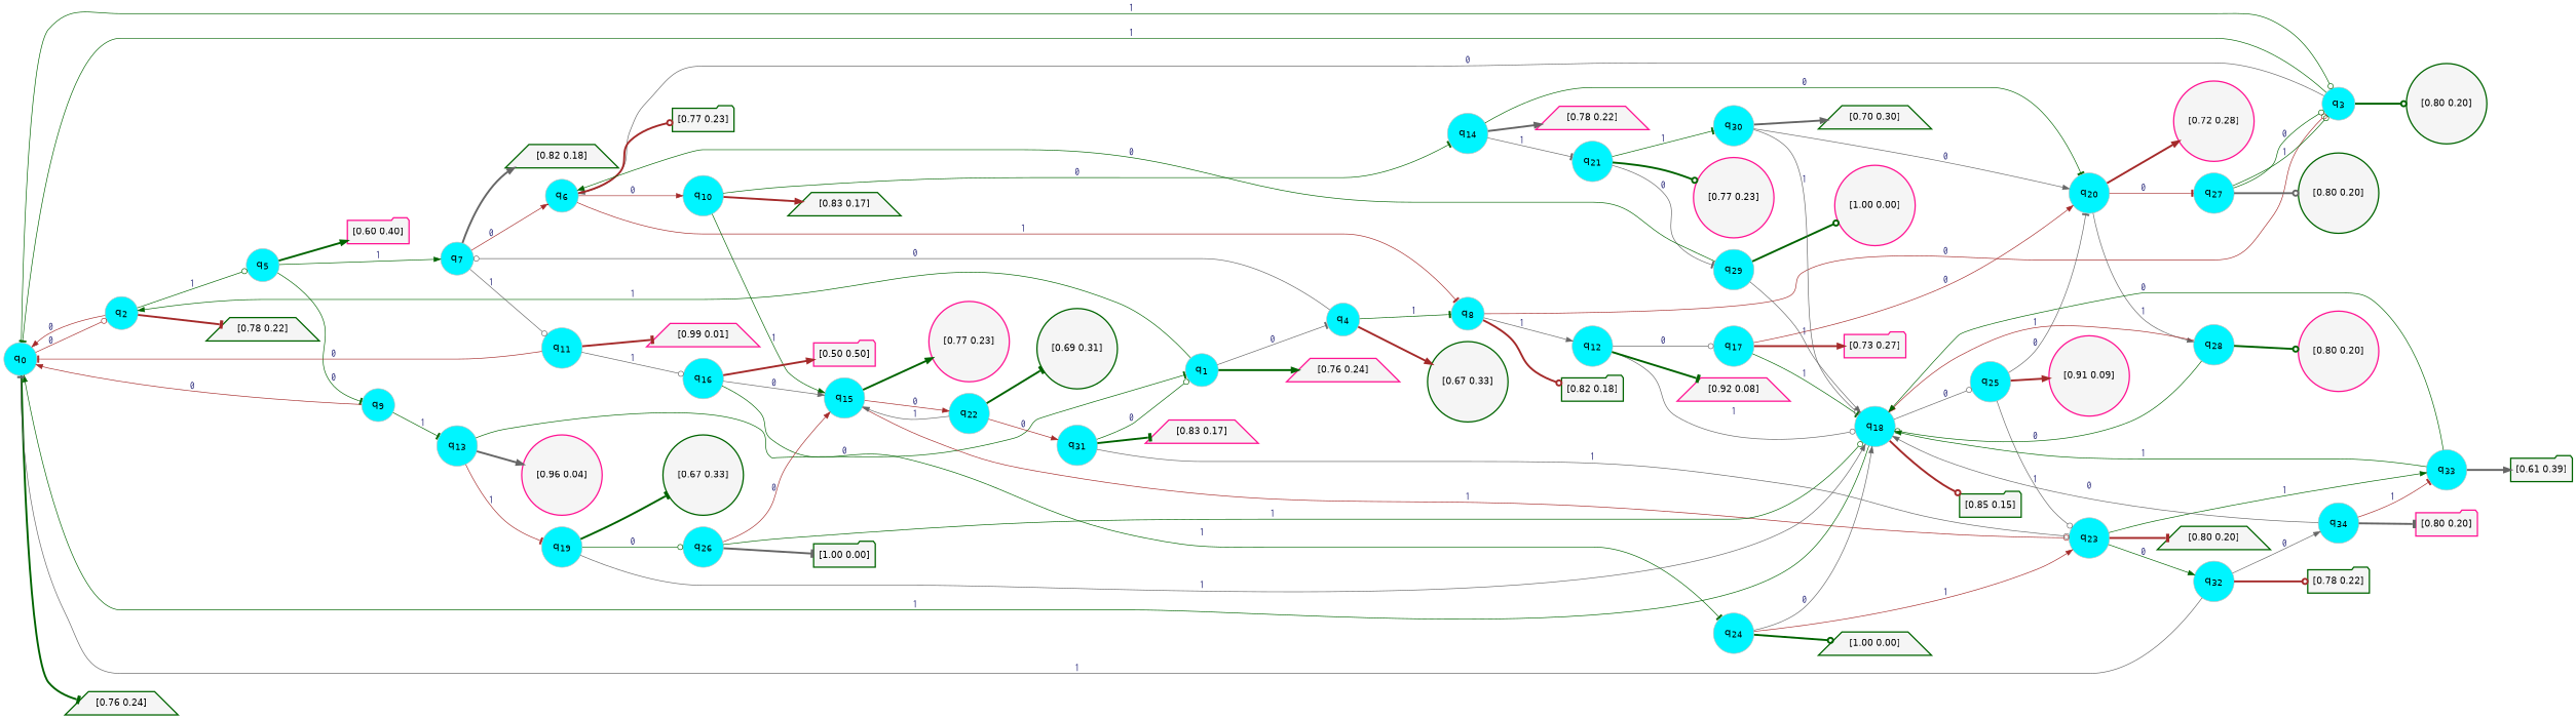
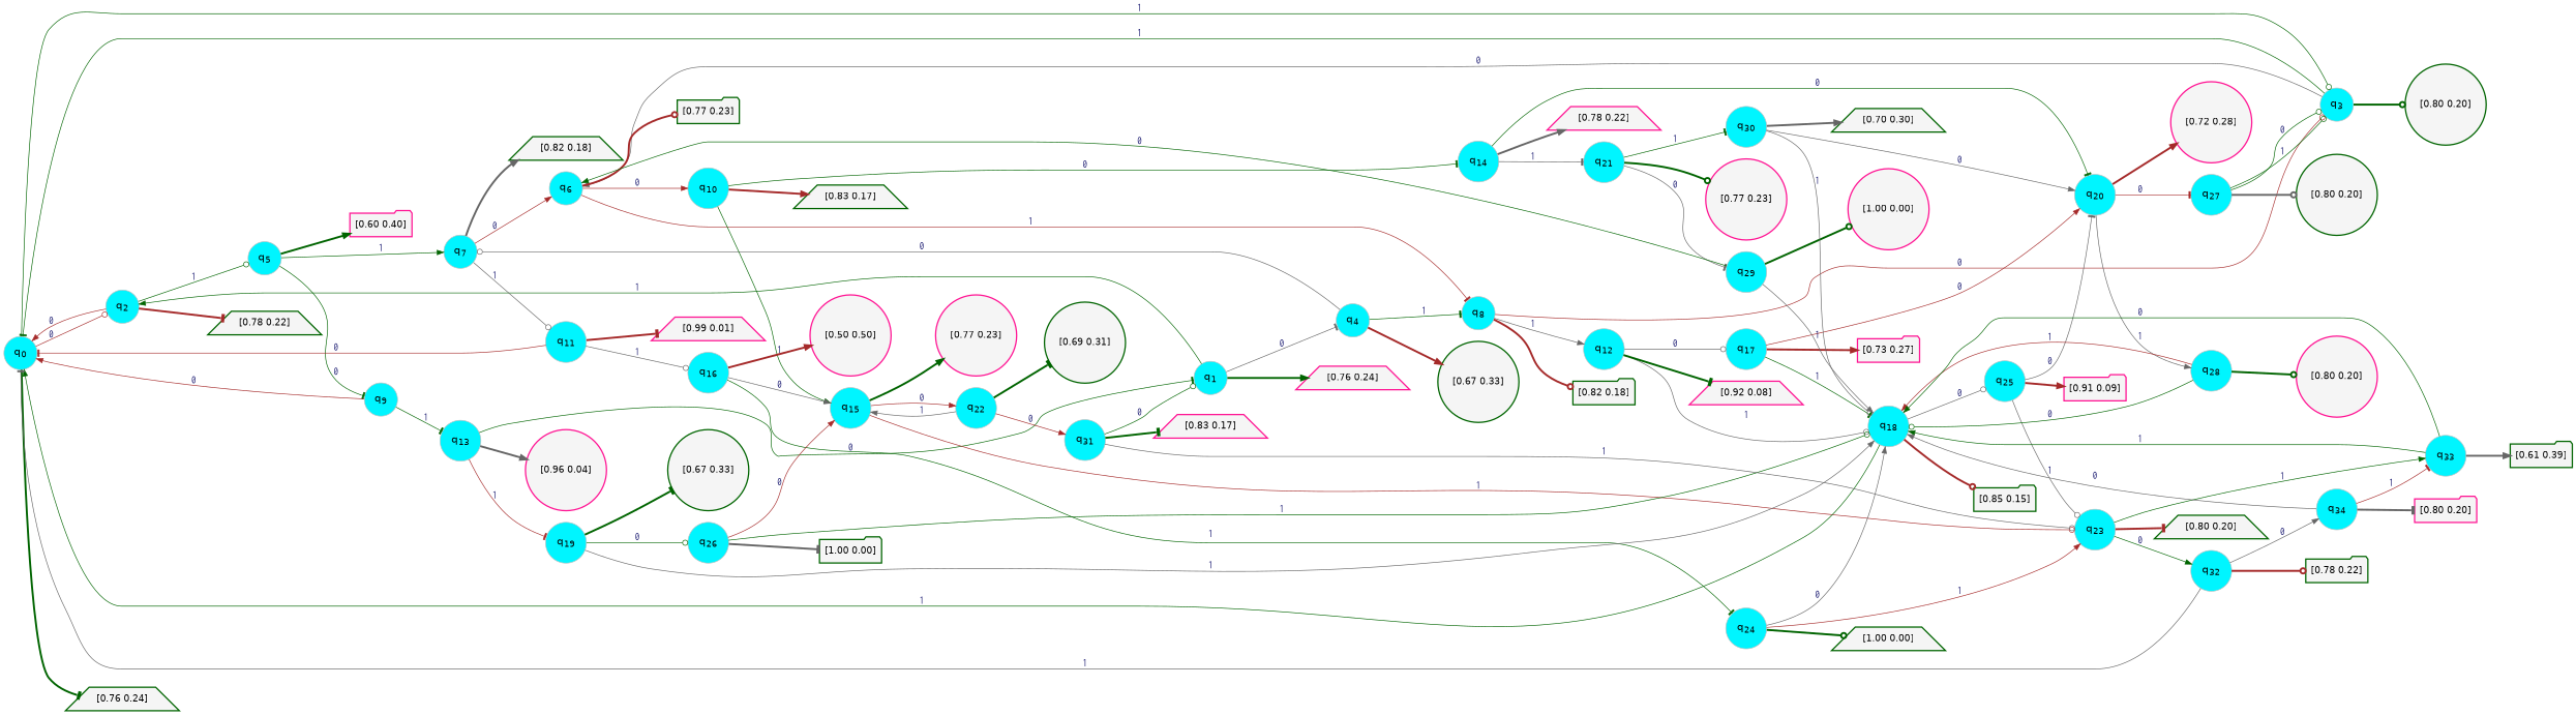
  digraph {
    rankdir=LR
    node [color=gray fillcolor=turquoise1 fontcolor=black fontname=Helvetica fontsize=16 fontweight=bold shape=circle style=filled]
    edge [arrowhead=normal arrowsize=1 color=darkgreen fontcolor=midnightblue fontname=courier fontweight=bold penwidth=1 style=solid weight=20]
    n1 [label=<q<SUB>0</SUB>>]
    n2 [label=<q<SUB>2</SUB>>]
    n3 [label=<q<SUB>3</SUB>>]
    n4 [color=darkgreen fillcolor=whitesmoke fontsize=14 label="[0.76 0.24]" penwidth=2 shape=trapezium]
    n5 [label=<q<SUB>5</SUB>>]
    n6 [color=darkgreen fillcolor=whitesmoke fontsize=14 label="[0.78 0.22]" penwidth=2 shape=trapezium]
    n7 [label=<q<SUB>6</SUB>>]
    n8 [color=darkgreen fillcolor=whitesmoke fontsize=14 label="[0.80 0.20]" penwidth=2]
    n9 [label=<q<SUB>1</SUB>>]
    n10 [label=<q<SUB>4</SUB>>]
    n11 [color=deeppink fillcolor=whitesmoke fontsize=14 label="[0.76 0.24]" penwidth=2 shape=trapezium]
    n12 [label=<q<SUB>7</SUB>>]
    n13 [label=<q<SUB>8</SUB>>]
    n14 [color=darkgreen fillcolor=whitesmoke fontsize=14 label="[0.67 0.33]" penwidth=2]
    n15 [label=<q<SUB>9</SUB>>]
    n16 [color=deeppink fillcolor=whitesmoke fontsize=14 label="[0.60 0.40]" penwidth=2 shape=folder]
    n17 [label=<q<SUB>10</SUB>>]
    n18 [color=darkgreen fillcolor=whitesmoke fontsize=14 label="[0.77 0.23]" penwidth=2 shape=folder]
    n19 [label=<q<SUB>11</SUB>>]
    n20 [color=darkgreen fillcolor=whitesmoke fontsize=14 label="[0.82 0.18]" penwidth=2 shape=trapezium]
    n21 [label=<q<SUB>12</SUB>>]
    n22 [color=darkgreen fillcolor=whitesmoke fontsize=14 label="[0.82 0.18]" penwidth=2 shape=folder]
    n23 [label=<q<SUB>13</SUB>>]
    n24 [label=<q<SUB>14</SUB>>]
    n25 [label=<q<SUB>15</SUB>>]
    n26 [color=darkgreen fillcolor=whitesmoke fontsize=14 label="[0.83 0.17]" penwidth=2 shape=trapezium]
    n27 [label=<q<SUB>16</SUB>>]
    n28 [color=deeppink fillcolor=whitesmoke fontsize=14 label="[0.99 0.01]" penwidth=2 shape=trapezium]
    n29 [label=<q<SUB>17</SUB>>]
    n30 [label=<q<SUB>18</SUB>>]
    n31 [color=deeppink fillcolor=whitesmoke fontsize=14 label="[0.92 0.08]" penwidth=2 shape=trapezium]
    n32 [label=<q<SUB>19</SUB>>]
    n33 [color=deeppink fillcolor=whitesmoke fontsize=14 label="[0.96 0.04]" penwidth=2]
    n34 [label=<q<SUB>20</SUB>>]
    n35 [label=<q<SUB>21</SUB>>]
    n36 [color=deeppink fillcolor=whitesmoke fontsize=14 label="[0.78 0.22]" penwidth=2 shape=trapezium]
    n37 [label=<q<SUB>22</SUB>>]
    n38 [label=<q<SUB>23</SUB>>]
    n39 [color=deeppink fillcolor=whitesmoke fontsize=14 label="[0.77 0.23]" penwidth=2]
    n40 [label=<q<SUB>24</SUB>>]
-   n41 [color=deeppink fillcolor=whitesmoke fontsize=14 label="[0.50 0.50]" penwidth=2 shape=folder]
+   n41 [color=deeppink fillcolor=whitesmoke fontsize=14 label="[0.50 0.50]" penwidth=2]
    n42 [color=deeppink fillcolor=whitesmoke fontsize=14 label="[0.73 0.27]" penwidth=2 shape=folder]
    n43 [label=<q<SUB>25</SUB>>]
    n44 [color=darkgreen fillcolor=whitesmoke fontsize=14 label="[0.85 0.15]" penwidth=2 shape=folder]
    n45 [label=<q<SUB>26</SUB>>]
    n46 [color=darkgreen fillcolor=whitesmoke fontsize=14 label="[0.67 0.33]" penwidth=2]
    n47 [label=<q<SUB>27</SUB>>]
    n48 [label=<q<SUB>28</SUB>>]
    n49 [color=deeppink fillcolor=whitesmoke fontsize=14 label="[0.72 0.28]" penwidth=2]
    n50 [label=<q<SUB>29</SUB>>]
    n51 [label=<q<SUB>30</SUB>>]
    n52 [color=deeppink fillcolor=whitesmoke fontsize=14 label="[0.77 0.23]" penwidth=2]
    n53 [label=<q<SUB>31</SUB>>]
    n54 [color=darkgreen fillcolor=whitesmoke fontsize=14 label="[0.69 0.31]" penwidth=2]
    n55 [label=<q<SUB>32</SUB>>]
    n56 [label=<q<SUB>33</SUB>>]
    n57 [color=darkgreen fillcolor=whitesmoke fontsize=14 label="[0.80 0.20]" penwidth=2 shape=trapezium]
    n58 [color=darkgreen fillcolor=whitesmoke fontsize=14 label="[1.00 0.00]" penwidth=2 shape=trapezium]
-   n59 [color=deeppink fillcolor=whitesmoke fontsize=14 label="[0.91 0.09]" penwidth=2]
+   n59 [color=deeppink fillcolor=whitesmoke fontsize=14 label="[0.91 0.09]" penwidth=2 shape=folder]
    n60 [color=darkgreen fillcolor=whitesmoke fontsize=14 label="[1.00 0.00]" penwidth=2 shape=folder]
    n61 [color=darkgreen fillcolor=whitesmoke fontsize=14 label="[0.80 0.20]" penwidth=2]
    n62 [color=deeppink fillcolor=whitesmoke fontsize=14 label="[0.80 0.20]" penwidth=2]
    n63 [color=deeppink fillcolor=whitesmoke fontsize=14 label="[1.00 0.00]" penwidth=2]
    n64 [color=darkgreen fillcolor=whitesmoke fontsize=14 label="[0.70 0.30]" penwidth=2 shape=trapezium]
    n65 [color=deeppink fillcolor=whitesmoke fontsize=14 label="[0.83 0.17]" penwidth=2 shape=trapezium]
    n66 [label=<q<SUB>34</SUB>>]
    n67 [color=darkgreen fillcolor=whitesmoke fontsize=14 label="[0.78 0.22]" penwidth=2 shape=folder]
    n68 [color=darkgreen fillcolor=whitesmoke fontsize=14 label="[0.61 0.39]" penwidth=2 shape=folder]
    n69 [color=deeppink fillcolor=whitesmoke fontsize=14 label="[0.80 0.20]" penwidth=2 shape=folder]
    n1 -> n2 [arrowhead=odot color=brown label=0]
    n1 -> n3 [arrowhead=odot label=1]
    n1 -> n4 [arrowhead=tee penwidth=3]
    n2 -> n1 [color=brown label=0]
    n2 -> n5 [arrowhead=odot label=1]
    n2 -> n6 [arrowhead=tee color=brown penwidth=3]
    n3 -> n1 [arrowhead=tee label=1]
    n3 -> n7 [color=gray40 label=0]
    n3 -> n8 [arrowhead=odot penwidth=3]
    n5 -> n12 [label=1]
    n5 -> n15 [arrowhead=tee label=0]
    n5 -> n16 [penwidth=3]
    n7 -> n13 [arrowhead=tee color=brown label=1]
    n7 -> n17 [color=brown label=0]
    n7 -> n18 [arrowhead=odot color=brown penwidth=3]
    n9 -> n2 [label=1]
    n9 -> n10 [arrowhead=tee color=gray40 label=0]
    n9 -> n11 [penwidth=3]
    n10 -> n12 [arrowhead=odot color=gray40 label=0]
    n10 -> n13 [arrowhead=tee label=1]
    n10 -> n14 [color=brown penwidth=3]
    n12 -> n7 [color=brown label=0]
    n12 -> n19 [arrowhead=odot color=gray40 label=1]
    n12 -> n20 [color=gray40 penwidth=3]
    n13 -> n3 [arrowhead=odot color=brown label=0]
    n13 -> n21 [color=gray40 label=1]
    n13 -> n22 [arrowhead=odot color=brown penwidth=3]
    n15 -> n1 [color=brown label=0]
    n15 -> n23 [arrowhead=tee label=1]
    n17 -> n24 [arrowhead=tee label=0]
    n17 -> n25 [label=1]
    n17 -> n26 [color=brown penwidth=3]
    n19 -> n1 [arrowhead=tee color=brown label=0]
    n19 -> n27 [arrowhead=odot color=gray40 label=1]
    n19 -> n28 [arrowhead=tee color=brown penwidth=3]
    n21 -> n29 [arrowhead=odot color=gray40 label=0]
    n21 -> n30 [arrowhead=odot color=gray40 label=1]
    n21 -> n31 [arrowhead=tee penwidth=3]
    n23 -> n9 [arrowhead=tee label=0]
    n23 -> n32 [arrowhead=tee color=brown label=1]
    n23 -> n33 [color=gray40 penwidth=3]
    n24 -> n34 [arrowhead=tee label=0]
    n24 -> n35 [arrowhead=tee color=gray40 label=1]
    n24 -> n36 [color=gray40 penwidth=3]
    n25 -> n37 [color=brown label=0]
    n25 -> n38 [arrowhead=odot color=brown label=1]
    n25 -> n39 [penwidth=3]
    n27 -> n25 [color=gray40 label=0]
    n27 -> n40 [arrowhead=tee label=1]
    n27 -> n41 [color=brown penwidth=3]
    n29 -> n30 [arrowhead=tee label=1]
    n29 -> n34 [color=brown label=0]
    n29 -> n42 [color=brown penwidth=3]
    n30 -> n1 [label=1]
    n30 -> n43 [arrowhead=odot color=gray40 label=0]
    n30 -> n44 [arrowhead=odot color=brown penwidth=3]
    n32 -> n30 [color=gray40 label=1]
    n32 -> n45 [arrowhead=odot label=0]
    n32 -> n46 [arrowhead=tee penwidth=3]
    n34 -> n47 [arrowhead=tee color=brown label=0]
    n34 -> n48 [color=gray40 label=1]
    n34 -> n49 [color=brown penwidth=3]
    n35 -> n50 [arrowhead=tee color=gray40 label=0]
    n35 -> n51 [arrowhead=tee label=1]
    n35 -> n52 [arrowhead=odot penwidth=3]
    n37 -> n25 [color=gray40 label=1]
    n37 -> n53 [color=brown label=0]
    n37 -> n54 [arrowhead=tee penwidth=3]
    n38 -> n55 [label=0]
    n38 -> n56 [label=1]
    n38 -> n57 [arrowhead=tee color=brown penwidth=3]
    n40 -> n30 [color=gray40 label=0]
    n40 -> n38 [color=brown label=1]
    n40 -> n58 [arrowhead=odot penwidth=3]
    n43 -> n34 [arrowhead=tee color=gray40 label=0]
    n43 -> n38 [arrowhead=odot color=gray40 label=1]
    n43 -> n59 [color=brown penwidth=3]
    n45 -> n25 [color=brown label=0]
    n45 -> n30 [arrowhead=odot label=1]
    n45 -> n60 [arrowhead=tee color=gray40 penwidth=3]
    n47 -> n3 [arrowhead=odot label=0]
    n47 -> n3 [arrowhead=odot label=1]
    n47 -> n61 [arrowhead=odot color=gray40 penwidth=3]
    n48 -> n30 [arrowhead=odot label=0]
    n48 -> n30 [color=brown label=1]
    n48 -> n62 [arrowhead=odot penwidth=3]
    n50 -> n7 [label=0]
    n50 -> n30 [color=gray40 label=1]
    n50 -> n63 [arrowhead=odot penwidth=3]
    n51 -> n30 [arrowhead=odot color=gray40 label=1]
    n51 -> n34 [color=gray40 label=0]
    n51 -> n64 [color=gray40 penwidth=3]
    n53 -> n9 [arrowhead=odot label=0]
    n53 -> n38 [arrowhead=odot color=gray40 label=1]
    n53 -> n65 [arrowhead=tee penwidth=3]
    n55 -> n1 [arrowhead=tee color=gray40 label=1]
    n55 -> n66 [color=gray40 label=0]
    n55 -> n67 [arrowhead=odot color=brown penwidth=3]
    n56 -> n30 [label=0]
    n56 -> n30 [label=1]
    n56 -> n68 [color=gray40 penwidth=3]
    n66 -> n30 [color=gray40 label=0]
    n66 -> n56 [arrowhead=tee color=brown label=1]
    n66 -> n69 [arrowhead=tee color=gray40 penwidth=3]
  }
